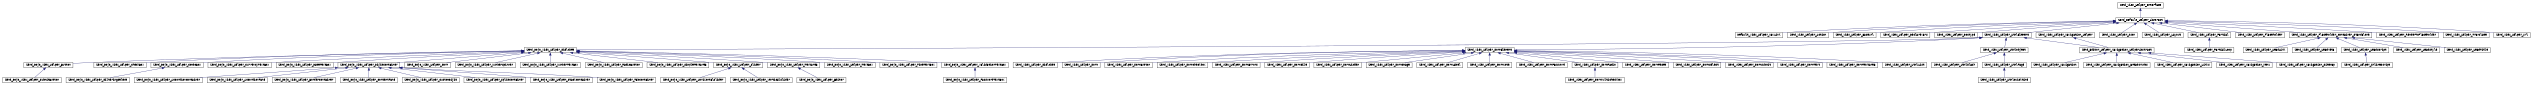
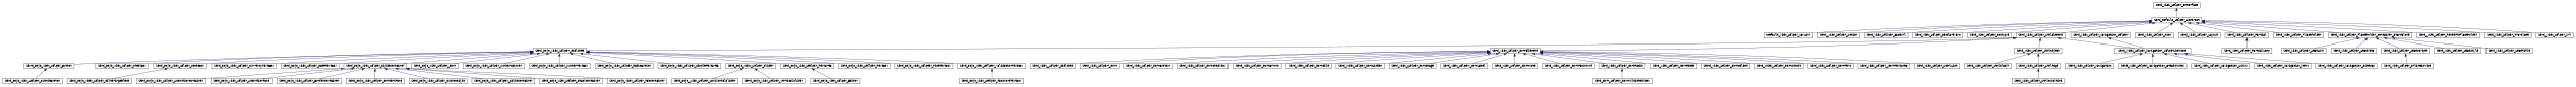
  digraph {
    fontname="DejaVu Sans Mono"
    rankdir=TB
    node [color=black fillcolor=white fontname="DejaVu Sans Mono" fontsize=10 shape=record style=filled]
    edge [color=midnightblue dir=back fontname="DejaVu Sans Mono" fontsize=10 labelfontname=Helvetica labelfontsize=10 style=solid]
    n1 [height=0.2 label=Zend_View_Helper_Interface width=0.4]
    n2 [height=0.2 label=Zend_Default_Helper_Abstract width=0.4]
    n3 [height=0.2 label=Default_View_Helper_NavLink width=0.4]
    n4 [height=0.2 label=Zend_View_Helper_Action width=0.4]
    n5 [height=0.2 label=Zend_View_Helper_BaseUrl width=0.4]
    n6 [height=0.2 label=Zend_View_Helper_DeclareVars width=0.4]
    n7 [height=0.2 label=Zend_View_Helper_Doctype width=0.4]
    n8 [height=0.2 label=Zend_View_Helper_HtmlElement width=0.4]
    n9 [height=0.2 label=Zend_View_Helper_Json width=0.4]
    n10 [height=0.2 label=Zend_View_Helper_Layout width=0.4]
    n11 [height=0.2 label=Zend_View_Helper_Partial width=0.4]
    n12 [height=0.2 label=Zend_View_Helper_Placeholder width=0.4]
    n13 [height=0.2 label=Zend_View_Helper_Placeholder_Container_Standalone width=0.4]
    n14 [height=0.2 label=Zend_View_Helper_RenderToPlaceholder width=0.4]
    n15 [height=0.2 label=Zend_View_Helper_Translate width=0.4]
    n16 [height=0.2 label=Zend_View_Helper_Url width=0.4]
    n17 [height=0.2 label=Zend_Dojo_View_Helper_Fieldset width=0.4]
    n18 [height=0.2 label=Zend_View_Helper_FormElement width=0.4]
    n19 [height=0.2 label=Zend_View_Helper_HtmlObject width=0.4]
-   n20 [height=0.2 label=Zend_Editor_Helper_Navigation_HelperAbstract width=0.4]
+   n20 [height=0.2 label=Zend_View_Helper_Navigation_HelperAbstract width=0.4]
    n21 [height=0.2 label=Zend_View_Helper_PartialLoop width=0.4]
    n22 [height=0.2 label=Zend_View_Helper_HeadLink width=0.4]
    n23 [height=0.2 label=Zend_View_Helper_HeadMeta width=0.4]
    n24 [height=0.2 label=Zend_View_Helper_HeadScript width=0.4]
    n25 [height=0.2 label=Zend_View_Helper_HeadStyle width=0.4]
    n26 [height=0.2 label=Zend_View_Helper_HeadTitle width=0.4]
    n27 [height=0.2 label=Zend_Dojo_View_Helper_Button width=0.4]
    n28 [height=0.2 label=Zend_Dojo_View_Helper_CheckBox width=0.4]
    n29 [height=0.2 label=Zend_Dojo_View_Helper_ComboBox width=0.4]
    n30 [height=0.2 label=Zend_Dojo_View_Helper_CurrencyTextBox width=0.4]
    n31 [height=0.2 label=Zend_Dojo_View_Helper_DateTextBox width=0.4]
    n32 [height=0.2 label=Zend_Dojo_View_Helper_DijitContainer width=0.4]
    n33 [height=0.2 label=Zend_Dojo_View_Helper_Form width=0.4]
    n34 [height=0.2 label=Zend_Dojo_View_Helper_NumberSpinner width=0.4]
    n35 [height=0.2 label=Zend_Dojo_View_Helper_NumberTextBox width=0.4]
    n36 [height=0.2 label=Zend_Dojo_View_Helper_RadioButton width=0.4]
    n37 [height=0.2 label=Zend_Dojo_View_Helper_SimpleTextarea width=0.4]
    n38 [height=0.2 label=Zend_Dojo_View_Helper_Slider width=0.4]
    n39 [height=0.2 label=Zend_Dojo_View_Helper_Textarea width=0.4]
    n40 [height=0.2 label=Zend_Dojo_View_Helper_TextBox width=0.4]
    n41 [height=0.2 label=Zend_Dojo_View_Helper_TimeTextBox width=0.4]
    n42 [height=0.2 label=Zend_Dojo_View_Helper_ValidationTextBox width=0.4]
    n43 [height=0.2 label=Zend_View_Helper_Fieldset width=0.4]
    n44 [height=0.2 label=Zend_View_Helper_Form width=0.4]
    n45 [height=0.2 label=Zend_View_Helper_FormButton width=0.4]
    n46 [height=0.2 label=Zend_View_Helper_FormCheckbox width=0.4]
    n47 [height=0.2 label=Zend_View_Helper_FormErrors width=0.4]
    n48 [height=0.2 label=Zend_View_Helper_FormFile width=0.4]
    n49 [height=0.2 label=Zend_View_Helper_FormHidden width=0.4]
    n50 [height=0.2 label=Zend_View_Helper_FormImage width=0.4]
    n51 [height=0.2 label=Zend_View_Helper_FormLabel width=0.4]
    n52 [height=0.2 label=Zend_View_Helper_FormNote width=0.4]
    n53 [height=0.2 label=Zend_View_Helper_FormPassword width=0.4]
    n54 [height=0.2 label=Zend_View_Helper_FormRadio width=0.4]
    n55 [height=0.2 label=Zend_View_Helper_FormReset width=0.4]
    n56 [height=0.2 label=Zend_View_Helper_FormSelect width=0.4]
    n57 [height=0.2 label=Zend_View_Helper_FormSubmit width=0.4]
    n58 [height=0.2 label=Zend_View_Helper_FormText width=0.4]
    n59 [height=0.2 label=Zend_View_Helper_FormTextarea width=0.4]
    n60 [height=0.2 label=Zend_View_Helper_HtmlList width=0.4]
    n61 [height=0.2 label=Zend_View_Helper_HtmlFlash width=0.4]
    n62 [height=0.2 label=Zend_View_Helper_HtmlPage width=0.4]
    n63 [height=0.2 label=Zend_View_Helper_Navigation width=0.4]
    n64 [height=0.2 label=Zend_View_Helper_Navigation_Breadcrumbs width=0.4]
    n65 [height=0.2 label=Zend_View_Helper_Navigation_Links width=0.4]
    n66 [height=0.2 label=Zend_View_Helper_Navigation_Menu width=0.4]
    n67 [height=0.2 label=Zend_View_Helper_Navigation_Sitemap width=0.4]
    n68 [height=0.2 label=Zend_Dojo_View_Helper_SubmitButton width=0.4]
    n69 [height=0.2 label=Zend_Dojo_View_Helper_FilteringSelect width=0.4]
    n70 [height=0.2 label=Zend_Dojo_View_Helper_AccordionContainer width=0.4]
    n71 [height=0.2 label=Zend_Dojo_View_Helper_AccordionPane width=0.4]
    n72 [height=0.2 label=Zend_Dojo_View_Helper_BorderContainer width=0.4]
    n73 [height=0.2 label=Zend_Dojo_View_Helper_ContentPane width=0.4]
    n74 [height=0.2 label=Zend_Dojo_View_Helper_CustomDijit width=0.4]
    n75 [height=0.2 label=Zend_Dojo_View_Helper_SplitContainer width=0.4]
    n76 [height=0.2 label=Zend_Dojo_View_Helper_StackContainer width=0.4]
    n77 [height=0.2 label=Zend_Dojo_View_Helper_TabContainer width=0.4]
    n78 [height=0.2 label=Zend_Dojo_View_Helper_HorizontalSlider width=0.4]
    n79 [height=0.2 label=Zend_Dojo_View_Helper_VerticalSlider width=0.4]
    n80 [height=0.2 label=Zend_Dojo_View_Helper_Editor width=0.4]
    n81 [height=0.2 label=Zend_Dojo_View_Helper_PasswordTextBox width=0.4]
-   n82 [height=0.2 label=Zend_View_Helper_FormMultiCheckbox width=0.4]
+   n82 [height=0.2 label=Zend_Form_Helper_FormMultiCheckbox width=0.4]
    n83 [height=0.2 label=Zend_View_Helper_HtmlQuicktime width=0.4]
    n84 [height=0.2 label=Zend_View_Helper_InlineScript width=0.4]
    n85 [height=0.2 label=Zend_View_Helper_Navigation_Helper width=0.4]
    n1 -> n2
    n2 -> n3
    n2 -> n4
    n2 -> n5
    n2 -> n6
    n2 -> n7
    n2 -> n8
    n2 -> n9
    n2 -> n10
    n2 -> n11
    n2 -> n12
    n2 -> n13
    n2 -> n14
    n2 -> n15
    n2 -> n16
    n8 -> n17
    n8 -> n18
    n8 -> n19
    n8 -> n20
    n11 -> n21
    n13 -> n22
    n13 -> n23
    n13 -> n24
    n13 -> n25
    n13 -> n26
    n17 -> n27
    n17 -> n28
    n17 -> n29
    n17 -> n30
    n17 -> n31
    n17 -> n32
    n17 -> n33
    n17 -> n34
    n17 -> n35
    n17 -> n36
    n17 -> n37
-   n17 -> n38
    n17 -> n39
    n17 -> n40
    n17 -> n41
    n17 -> n42
    n18 -> n43
    n18 -> n44
    n18 -> n45
    n18 -> n46
    n18 -> n47
    n18 -> n48
    n18 -> n49
    n18 -> n50
    n18 -> n51
    n18 -> n52
    n18 -> n53
    n18 -> n54
    n18 -> n55
    n18 -> n56
    n18 -> n57
    n18 -> n58
    n18 -> n59
    n18 -> n60
    n19 -> n61
    n19 -> n62
    n20 -> n63
    n20 -> n64
    n20 -> n65
    n20 -> n66
    n20 -> n67
    n24 -> n84
    n27 -> n68
    n29 -> n69
    n32 -> n70
    n32 -> n71
    n32 -> n72
    n32 -> n73
    n32 -> n74
    n32 -> n75
    n32 -> n76
    n32 -> n77
    n38 -> n78
    n38 -> n79
    n39 -> n80
    n42 -> n81
    n54 -> n82
    n62 -> n83
    n85 -> n20
  }
